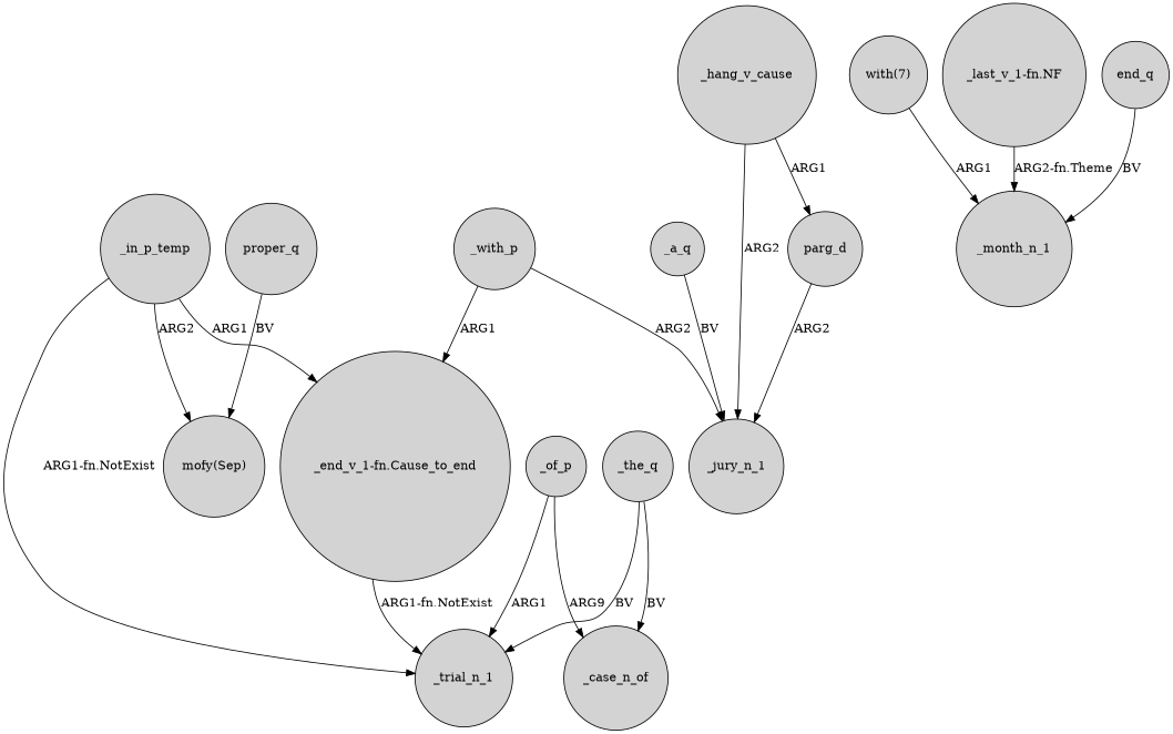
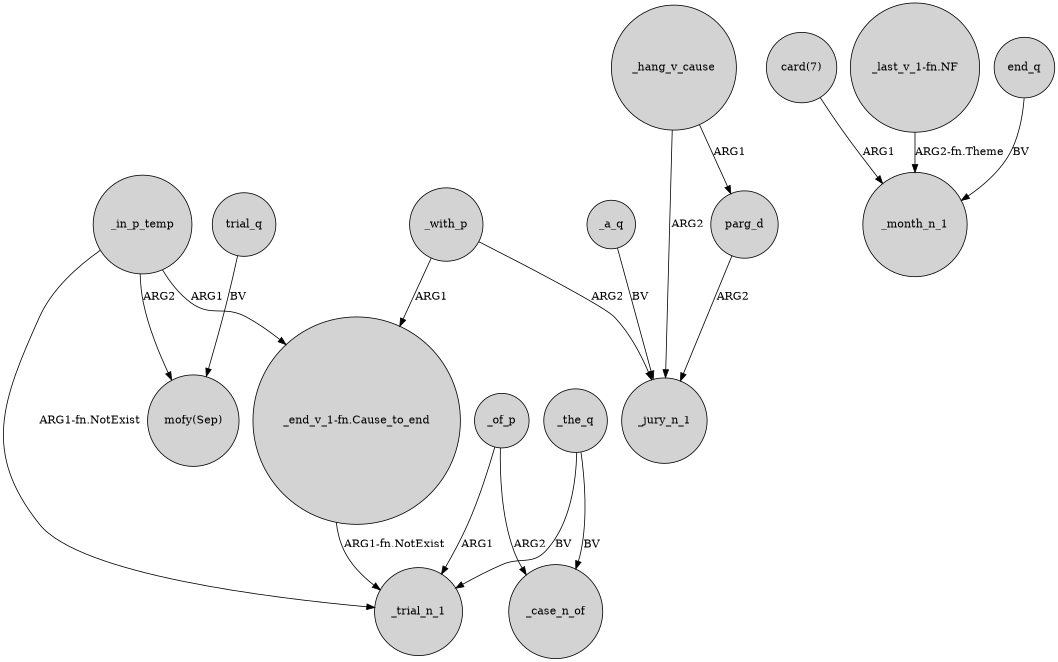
  digraph {
    node [shape=circle style=filled]
    _in_p_temp
    "_end_v_1-fn.Cause_to_end"
    "mofy(Sep)"
    _trial_n_1
    _a_q
    _jury_n_1
    _hang_v_cause
    parg_d
-   "card(7)" [label="with(7)"]
+   "card(7)"
    _month_n_1
    "_last_v_1-fn.NF"
-   proper_q
+   proper_q [label=trial_q]
    n13 [label=end_q]
    _with_p
    _of_p
    _case_n_of
    _the_q
    _in_p_temp -> "_end_v_1-fn.Cause_to_end" [label=ARG1]
    _in_p_temp -> "mofy(Sep)" [label=ARG2]
    _in_p_temp -> _trial_n_1 [label="ARG1-fn.NotExist"]
    "_end_v_1-fn.Cause_to_end" -> _trial_n_1 [label="ARG1-fn.NotExist"]
    _a_q -> _jury_n_1 [label=BV]
    _hang_v_cause -> _jury_n_1 [label=ARG2]
    _hang_v_cause -> parg_d [label=ARG1]
    parg_d -> _jury_n_1 [label=ARG2]
    "card(7)" -> _month_n_1 [label=ARG1]
    "_last_v_1-fn.NF" -> _month_n_1 [label="ARG2-fn.Theme"]
    proper_q -> "mofy(Sep)" [label=BV]
    n13 -> _month_n_1 [label=BV]
    _with_p -> "_end_v_1-fn.Cause_to_end" [label=ARG1]
    _with_p -> _jury_n_1 [label=ARG2]
    _of_p -> _trial_n_1 [label=ARG1]
-   _of_p -> _case_n_of [label=ARG9]
+   _of_p -> _case_n_of [label=ARG2]
    _the_q -> _trial_n_1 [label=BV]
    _the_q -> _case_n_of [label=BV]
  }
